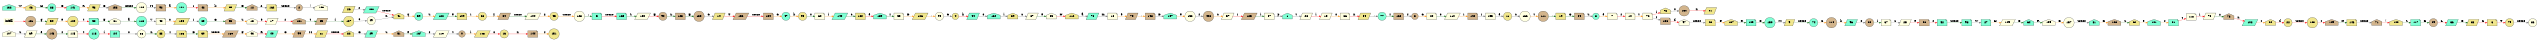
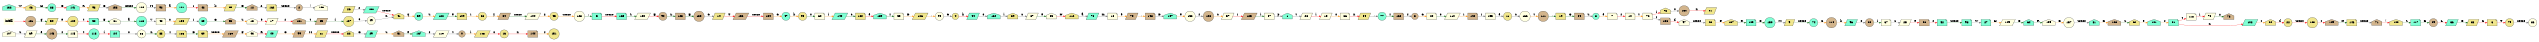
  digraph {
    rankdir=LR
    node [fillcolor=khaki shape=circle style=filled]
    edge [color=darkorange]
    0 [fillcolor=tan]
    145 [shape=parallelogram]
    16
    144 [fillcolor=tan shape=note]
    1 [fillcolor=aquamarine shape=house]
    28 [fillcolor=lightyellow shape=parallelogram]
    15 [fillcolor=lightyellow shape=parallelogram]
    66 [fillcolor=lightyellow shape=note]
    2 [fillcolor=tan]
    106 [fillcolor=lightyellow shape=house]
    3 [fillcolor=tan]
    20 [fillcolor=lightyellow shape=note]
    110 [fillcolor=lightyellow shape=parallelogram]
    142 [fillcolor=tan shape=note]
    44 [fillcolor=aquamarine shape=parallelogram]
    4
    164 [fillcolor=aquamarine shape=house]
    39 [shape=house]
    5 [fillcolor=aquamarine shape=note]
    165 [fillcolor=aquamarine shape=note]
    130 [fillcolor=lightyellow shape=parallelogram]
    90 [fillcolor=tan]
    6 [shape=note]
    79
    86 [fillcolor=lightyellow]
    7 [fillcolor=lightyellow shape=note]
    10 [fillcolor=lightyellow shape=note]
    72 [fillcolor=lightyellow shape=note]
    70 [shape=house]
    136 [fillcolor=tan shape=note]
    8 [fillcolor=aquamarine]
    9 [shape=parallelogram]
    74 [fillcolor=aquamarine]
    114 [fillcolor=tan]
    96 [fillcolor=aquamarine shape=parallelogram]
    154 [fillcolor=tan]
    166 [fillcolor=lightyellow]
    11
    111 [fillcolor=tan]
    19 [shape=note]
    12 [fillcolor=tan shape=house]
    162 [shape=note]
    13 [fillcolor=lightyellow shape=house]
    17 [fillcolor=lightyellow shape=parallelogram]
    161 [fillcolor=tan shape=house]
    85 [fillcolor=tan shape=parallelogram]
    14 [shape=parallelogram]
    156 [fillcolor=tan shape=parallelogram]
    134 [fillcolor=tan shape=note]
    47 [fillcolor=aquamarine]
    54 [shape=parallelogram]
    77 [fillcolor=aquamarine]
    151
    127
    18 [fillcolor=lightyellow shape=note]
    75 [fillcolor=tan shape=parallelogram]
    148 [fillcolor=tan shape=note]
    147 [fillcolor=aquamarine shape=house]
    84 [fillcolor=tan shape=note]
    155 [fillcolor=lightyellow shape=note]
    21 [shape=parallelogram]
    82 [shape=house]
    29 [fillcolor=aquamarine shape=parallelogram]
    51 [fillcolor=tan shape=house]
    22
    163
    129 [fillcolor=tan shape=house]
    146 [shape=note]
    23 [shape=note]
    137 [shape=house]
    105 [fillcolor=aquamarine shape=note]
    150 [fillcolor=aquamarine]
    24 [fillcolor=aquamarine shape=note]
    38 [fillcolor=lightyellow]
    83
    135 [shape=note]
    25 [fillcolor=lightyellow shape=parallelogram]
    56 [fillcolor=tan shape=note]
    52 [fillcolor=aquamarine shape=note]
    98 [fillcolor=aquamarine shape=note]
    26 [shape=parallelogram]
    158 [fillcolor=aquamarine shape=parallelogram]
    41 [shape=house]
    59 [fillcolor=aquamarine]
    27 [fillcolor=aquamarine shape=note]
    149 [fillcolor=lightyellow shape=parallelogram]
    64 [fillcolor=aquamarine shape=house]
    159 [fillcolor=lightyellow shape=house]
    167 [fillcolor=aquamarine shape=house]
    119 [fillcolor=lightyellow shape=parallelogram]
    30 [shape=note]
    169 [fillcolor=tan shape=parallelogram]
    43 [fillcolor=lightyellow shape=house]
    40 [fillcolor=aquamarine shape=parallelogram]
    31 [fillcolor=aquamarine shape=note]
    118 [fillcolor=lightyellow shape=note]
    78 [fillcolor=lightyellow shape=parallelogram]
    73 [fillcolor=tan shape=house]
    32 [shape=house]
    33 [shape=parallelogram]
    34 [fillcolor=tan shape=parallelogram]
    104 [fillcolor=lightyellow shape=parallelogram]
    45
    128 [fillcolor=lightyellow]
    35 [fillcolor=lightyellow shape=house]
    112 [shape=house]
    76 [fillcolor=aquamarine shape=parallelogram]
    36 [fillcolor=aquamarine shape=parallelogram]
    37 [fillcolor=lightyellow shape=note]
    87 [fillcolor=lightyellow shape=parallelogram]
    99 [fillcolor=tan shape=parallelogram]
    122 [fillcolor=aquamarine shape=parallelogram]
    109 [shape=note]
    42 [fillcolor=tan shape=note]
    65 [shape=parallelogram]
    46 [shape=house]
    88 [fillcolor=aquamarine]
    141 [fillcolor=aquamarine shape=house]
    93 [shape=parallelogram]
    95
    60 [fillcolor=lightyellow shape=note]
    140 [fillcolor=aquamarine shape=parallelogram]
    48 [fillcolor=lightyellow shape=note]
    138 [shape=parallelogram]
    63 [fillcolor=aquamarine]
    53 [fillcolor=tan shape=house]
    49 [fillcolor=lightyellow]
    50 [shape=parallelogram]
    120
    58 [fillcolor=aquamarine shape=note]
    61 [fillcolor=lightyellow shape=house]
    168 [fillcolor=tan shape=note]
    55 [fillcolor=lightyellow shape=note]
    126 [shape=parallelogram]
    94 [fillcolor=lightyellow]
    57 [fillcolor=lightyellow shape=parallelogram]
    125 [fillcolor=tan shape=parallelogram]
    116 [fillcolor=aquamarine]
    68
    160 [shape=note]
    139 [fillcolor=aquamarine shape=house]
    62 [shape=house]
    101 [fillcolor=aquamarine shape=house]
    157 [fillcolor=lightyellow]
    81 [fillcolor=aquamarine shape=house]
    67 [fillcolor=lightyellow shape=note]
    69 [fillcolor=lightyellow shape=parallelogram]
    143 [fillcolor=tan]
    115 [fillcolor=lightyellow shape=note]
    113 [fillcolor=aquamarine]
    91 [shape=parallelogram]
    71 [fillcolor=tan shape=house]
    100 [shape=house]
    117 [fillcolor=aquamarine shape=note]
    89 [fillcolor=tan]
    102 [fillcolor=aquamarine shape=parallelogram]
    80 [fillcolor=tan]
    152 [fillcolor=lightyellow]
    107 [fillcolor=lightyellow shape=house]
    103 [fillcolor=tan shape=house]
    153 [fillcolor=tan shape=house]
    123 [fillcolor=tan shape=note]
    133 [fillcolor=tan]
    97 [fillcolor=lightyellow shape=house]
    92 [fillcolor=tan shape=note]
    121 [fillcolor=aquamarine]
    124 [fillcolor=lightyellow]
-   108 [fillcolor=tan label=408]
+   108 [fillcolor=tan]
    131 [fillcolor=tan]
    initial [fillcolor=lightyellow shape=plaintext]
    132 [fillcolor=aquamarine shape=house]
    0 -> 145 [label=i]
    145 -> 16 [color=red label=o]
    16 -> 144 [color=red label=n]
    144 -> 151 [label=s]
    1 -> 28 [color=gray40 label=t]
    28 -> 15 [color=red label=i]
    15 -> 66 [label=o]
    66 -> 54 [color=red label=n]
    2 -> 106 [color=gray40 label=")"]
    3 -> 20 [label=C]
    20 -> 110 [color=darkgreen label=o]
    110 -> 142 [label=r]
    142 -> 155 [color=gray40 label=r]
    44 -> 164 [color=gray40 label=o]
    4 -> 44 [color=red label=h]
    164 -> 39 [color=gray40 label=i]
    39 -> 87 [color=gray40 label=c]
    5 -> 165 [color=red label="\u0020"]
    165 -> 130 [color=darkgreen label=S]
    130 -> 90 [color=red label=E]
    90 -> 123 [color=darkgreen label=L]
    6 -> 79 [color=red label=T]
    79 -> 86 [color=gray40 label="\u0020"]
    7 -> 10 [color=red label=s]
    10 -> 72 [label=t]
    72 -> 70 [color=red label=i]
    72 -> 136 [color=gray40 label=I]
    70 -> 154 [color=gray40 label=o]
    136 -> 97 [color=red label=d]
    8 -> 7 [label=e]
    9 -> 74 [color=darkgreen label="\u0020"]
    74 -> 114 [label=C]
    114 -> 96 [label=h]
    96 -> 80 [color=gray40 label=o]
    154 -> 91 [color=red label=n]
    166 -> 111 [label=t]
    11 -> 166 [color=gray40 label=c]
    111 -> 19 [color=darkgreen label=","]
    19 -> 84 [color=darkgreen label=Q]
    12 -> 162 [color=gray40 label=2]
    162 -> 2 [color=gray40 label="\u0020"]
    13 -> 17 [color=red label=e]
    17 -> 161 [color=red label=s]
    161 -> 85 [color=darkgreen label=t]
    85 -> 127 [color=darkgreen label=i]
    14 -> 156 [color=red label=T]
    156 -> 134 [color=red label="\u0020"]
    134 -> 47 [label=C]
    47 -> 95 [label=h]
    54 -> 77 [color=gray40 label=","]
    77 -> 168 [color=darkgreen label=I]
    127 -> 49 [color=gray40 label=o]
    18 -> 75 [label=e]
    75 -> 148 [label=","]
    148 -> 147 [color=gray40 label=D]
    147 -> 152 [label=e]
    84 -> 8 [color=gray40 label=u]
    155 -> 11 [color=gray40 label=e]
    21 -> 82 [color=red label="\u0020"]
    82 -> 29 [color=gray40 label=Q]
    29 -> 51 [label=u]
    51 -> 167 [color=darkgreen label=e]
    22 -> 163 [color=red label="\u0020"]
    163 -> 129 [color=red label=I]
    129 -> 146 [color=darkgreen label=N]
    146 -> 71 [color=gray40 label="\u0020"]
    23 -> 137 [label=F]
    137 -> 105 [color=darkgreen label=R]
    105 -> 150 [color=darkgreen label=O]
    150 -> 9 [color=gray40 label=M]
    24 -> 38 [color=gray40 label=o]
    38 -> 83 [color=darkgreen label=n]
    83 -> 135 [color=gray40 label=I]
    135 -> 30 [color=darkgreen label=D]
    25 -> 56 [color=red label=e]
    56 -> 52 [color=red label=s]
    52 -> 98 [color=darkgreen label="\u0020"]
    98 -> 27 [color=gray40 label=W]
    26 -> 158 [color=gray40 label=s]
    158 -> 41 [color=red label="\u0020"]
    41 -> 59 [label=q]
    59 -> 122 [label=u]
    27 -> 149 [label=H]
    149 -> 64 [color=darkgreen label=E]
    64 -> 159 [color=darkgreen label=R]
    159 -> 157 [label=E]
    167 -> 119 [color=gray40 label=s]
    119 -> 0 [color=gray40 label=t]
    30 -> 169 [label="\u0020"]
    169 -> 43 [label=F]
    43 -> 40 [color=red label=R]
    40 -> 99 [label=O]
    31 -> 118 [color=red label=t]
    118 -> 78 [color=red label=i]
    78 -> 73 [color=darkgreen label=o]
-   73 -> 102 [color=red label=n]
+   31 -> 102 [color=red label=n]
    32 -> 22 [color=red label=d]
    33 -> 6 [color=red label=C]
    34 -> 104 [color=darkgreen label="\u0020"]
    104 -> 45 [label=2]
    45 -> 128 [label="\u0020"]
    128 -> 5 [color=darkgreen label=":"]
    35 -> 112 [color=red label=N]
    112 -> 76 [color=gray40 label=a]
    76 -> 18 [color=gray40 label=m]
    36 -> 33 [color=darkgreen label=E]
    37 -> 1 [color=gray40 label=p]
    87 -> 35 [color=darkgreen label=e]
    99 -> 21 [label=M]
    122 -> 109 [color=darkgreen label=e]
    109 -> 68 [label=r]
    42 -> 65 [label=k]
    65 -> 12 [color=darkgreen label="="]
    46 -> 88 [color=darkgreen label=H]
    88 -> 141 [color=red label=E]
    141 -> 93 [label=R]
    93 -> 153 [color=gray40 label=E]
    95 -> 60 [color=darkgreen label=o]
    60 -> 140 [label=i]
    140 -> 160 [color=darkgreen label=c]
    48 -> 138 [label=o]
    138 -> 63 [color=gray40 label=r]
    63 -> 53 [color=darkgreen label=Q]
    53 -> 13 [label=u]
    49 -> 41 [color=gray40 label=n]
    50 -> 120 [label=e]
    120 -> 58 [color=red label=t]
    58 -> 61 [color=darkgreen label=F]
    61 -> 116 [color=darkgreen label=a]
    168 -> 3 [color=gray40 label=s]
    55 -> 126 [label=D]
    126 -> 94 [label=","]
    94 -> 4 [color=gray40 label=C]
    57 -> 125 [color=red label=r]
    125 -> 37 [color=darkgreen label=i]
    116 -> 48 [color=gray40 label=v]
    68 -> 34 [label=y]
    160 -> 139 [color=red label=e]
    139 -> 55 [color=darkgreen label=I]
    62 -> 101 [label=e]
    101 -> 31 [label=s]
    157 -> 81 [color=gray40 label="\u0020"]
    81 -> 103 [label=Q]
    67 -> 25 [color=gray40 label=c]
    69 -> 143 [color=darkgreen label=e]
    143 -> 115 [color=darkgreen label=s]
    115 -> 113 [color=red label=t]
    113 -> 24 [color=red label=i]
    71 -> 100 [color=red label="("]
    100 -> 117 [color=darkgreen label=S]
    117 -> 89 [color=darkgreen label=E]
    89 -> 36 [color=red label=L]
    102 -> 32 [label=I]
    80 -> 67 [color=darkgreen label=i]
    152 -> 108 [color=gray40 label=s]
    107 -> 69 [color=gray40 label=u]
    103 -> 62 [color=darkgreen label=u]
    153 -> 124 [color=darkgreen label="\u0020"]
    123 -> 133 [color=darkgreen label=E]
    133 -> 14 [color=gray40 label=C]
    97 -> 23 [color=gray40 label="\u0020"]
    92 -> 121 [label=a]
    121 -> 42 [color=red label=r]
    124 -> 92 [color=gray40 label=M]
    108 -> 57 [label=c]
    131 -> 50 [color=darkgreen label=g]
    initial -> 131 [color=red]
    132 -> 46 [label=W]
  }
